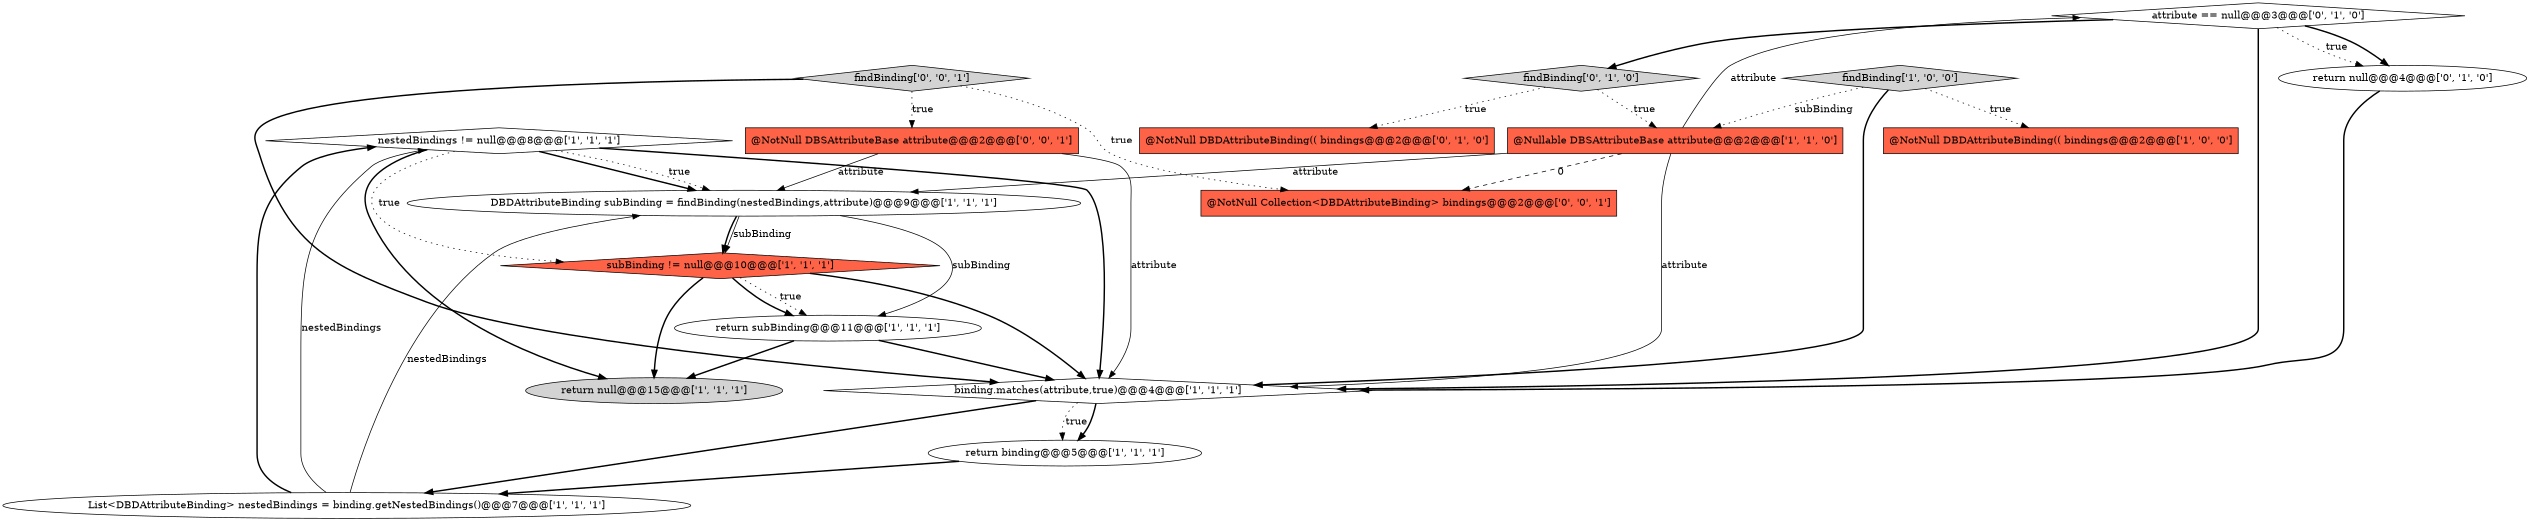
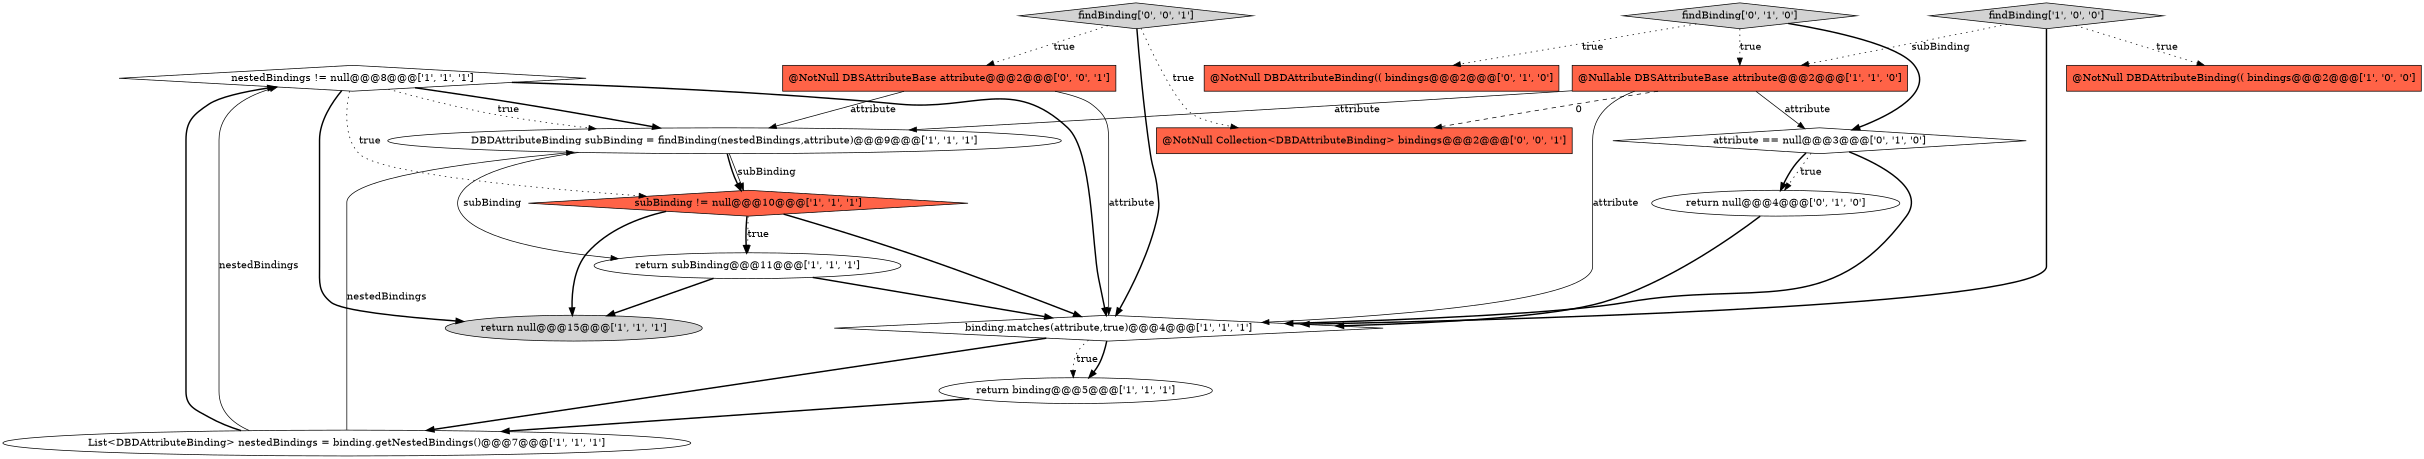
  digraph {
    node [fillcolor=white shape=diamond style=filled]
    edge [style=bold]
    n1 [label="nestedBindings != null@@@8@@@['1', '1', '1']"]
    n2 [label="DBDAttributeBinding subBinding = findBinding(nestedBindings,attribute)@@@9@@@['1', '1', '1']" shape=ellipse]
    n3 [label="binding.matches(attribute,true)@@@4@@@['1', '1', '1']"]
    n4 [fillcolor=lightgray label="return null@@@15@@@['1', '1', '1']" shape=ellipse]
    n5 [fillcolor=tomato label="subBinding != null@@@10@@@['1', '1', '1']"]
    n6 [label="return subBinding@@@11@@@['1', '1', '1']" shape=ellipse]
    n7 [label="List<DBDAttributeBinding> nestedBindings = binding.getNestedBindings()@@@7@@@['1', '1', '1']" shape=ellipse]
    n8 [label="return binding@@@5@@@['1', '1', '1']" shape=ellipse]
    n9 [fillcolor=lightgray label="findBinding['0', '1', '0']"]
    n10 [fillcolor=tomato label="@NotNull DBDAttributeBinding(( bindings@@@2@@@['0', '1', '0']" shape=box]
    n11 [label="attribute == null@@@3@@@['0', '1', '0']"]
    n12 [fillcolor=tomato label="@Nullable DBSAttributeBase attribute@@@2@@@['1', '1', '0']" shape=box]
    n13 [label="return null@@@4@@@['0', '1', '0']" shape=ellipse]
    n14 [fillcolor=tomato label="@NotNull Collection<DBDAttributeBinding> bindings@@@2@@@['0', '0', '1']" shape=box]
    n15 [fillcolor=tomato label="@NotNull DBSAttributeBase attribute@@@2@@@['0', '0', '1']" shape=box]
    n16 [fillcolor=tomato label="@NotNull DBDAttributeBinding(( bindings@@@2@@@['1', '0', '0']" shape=box]
    n17 [fillcolor=lightgray label="findBinding['0', '0', '1']"]
    n18 [fillcolor=lightgray label="findBinding['1', '0', '0']"]
    n1 -> n2
    n1 -> n2 [label=true style=dotted]
    n1 -> n3
    n1 -> n4
    n1 -> n5 [label=true style=dotted]
    n2 -> n5 [label=subBinding style=solid]
    n2 -> n5
    n2 -> n6 [label=subBinding style=solid]
    n3 -> n7
    n3 -> n8 [label=true style=dotted]
    n3 -> n8
    n5 -> n3
    n5 -> n4
    n5 -> n6 [label=true style=dotted]
    n5 -> n6
    n6 -> n3
    n6 -> n4
    n7 -> n1
    n7 -> n1 [label=nestedBindings style=solid]
    n7 -> n2 [label=nestedBindings style=solid]
    n8 -> n7
    n9 -> n10 [label=true style=dotted]
-   n11 -> n9
+   n9 -> n11
    n9 -> n12 [label=true style=dotted]
    n11 -> n3
    n11 -> n13
    n11 -> n13 [label=true style=dotted]
    n12 -> n2 [label=attribute style=solid]
    n12 -> n3 [label=attribute style=solid]
    n12 -> n11 [label=attribute style=solid]
    n12 -> n14 [label=0 style=dashed]
    n13 -> n3
    n15 -> n2 [label=attribute style=solid]
    n15 -> n3 [label=attribute style=solid]
    n17 -> n3
    n17 -> n14 [label=true style=dotted]
    n17 -> n15 [label=true style=dotted]
    n18 -> n3
    n18 -> n12 [label=subBinding style=dotted]
    n18 -> n16 [label=true style=dotted]
  }
